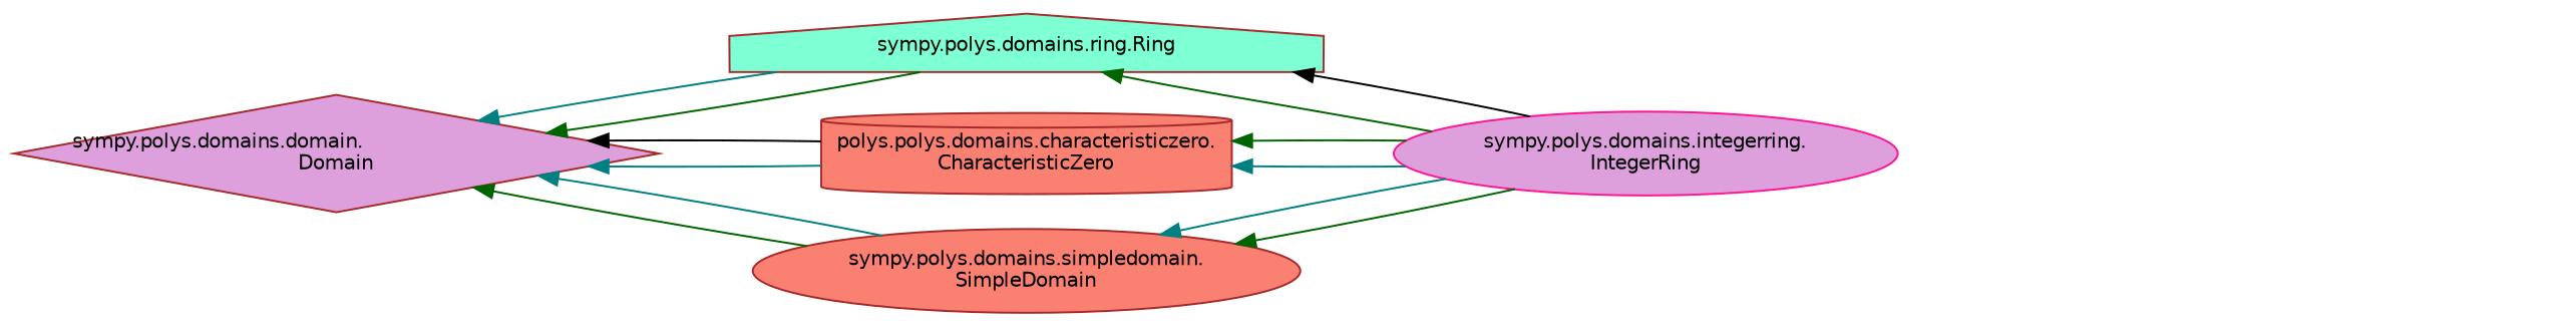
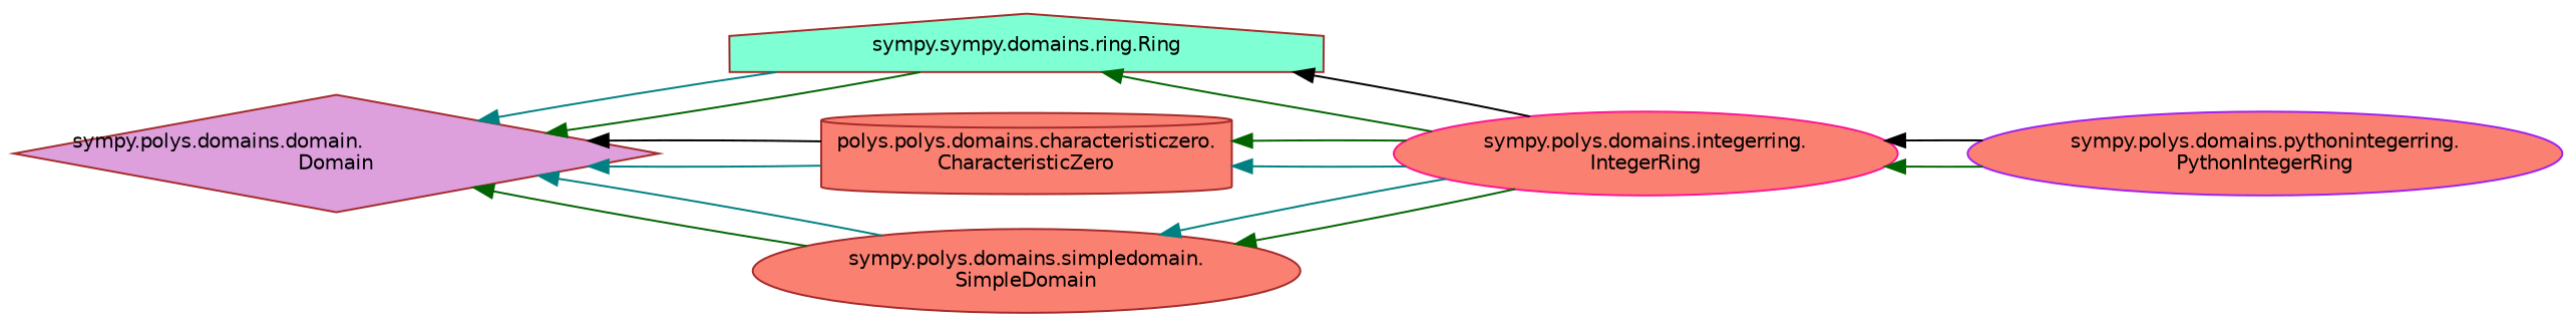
  digraph {
    rankdir=LR
    node [color=brown fillcolor=salmon fontname=Helvetica fontsize=10 shape=ellipse style=filled]
    edge [color=darkgreen dir=back fontname=Helvetica fontsize=10 labelfontname=Helvetica labelfontsize=10 style=solid]
-   n2 [color=deeppink fillcolor=plum height=0.2 label="sympy.polys.domains.integerring.\lIntegerRing" width=0.4]
-   n3 [fillcolor=aquamarine height=0.2 label="sympy.polys.domains.ring.Ring" shape=house width=0.4]
+   n1 [color=purple fontcolor=black height=0.2 label="sympy.polys.domains.pythonintegerring.\lPythonIntegerRing" width=0.4]
+   n2 [color=deeppink height=0.2 label="sympy.polys.domains.integerring.\lIntegerRing" width=0.4]
+   n3 [fillcolor=aquamarine height=0.2 label="sympy.sympy.domains.ring.Ring" shape=house width=0.4]
    n4 [fillcolor=plum height=0.2 label="sympy.polys.domains.domain.\lDomain" shape=diamond width=0.4]
    n5 [height=0.2 label="polys.polys.domains.characteristiczero.\lCharacteristicZero" shape=cylinder width=0.4]
    n6 [height=0.2 label="sympy.polys.domains.simpledomain.\lSimpleDomain" width=0.4]
+   n2 -> n1
+   n2 -> n1 [color=black]
    n3 -> n2
    n3 -> n2 [color=black]
    n4 -> n3
    n4 -> n3 [color=teal]
    n4 -> n5 [color=teal]
    n4 -> n5 [color=black]
    n4 -> n6
    n4 -> n6 [color=teal]
    n5 -> n2 [color=teal]
    n5 -> n2
    n6 -> n2
    n6 -> n2 [color=teal]
  }
